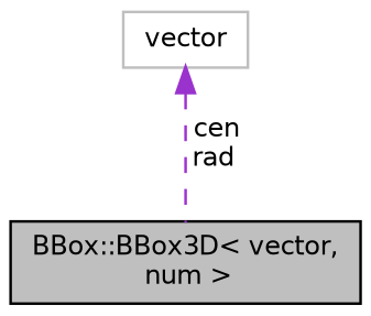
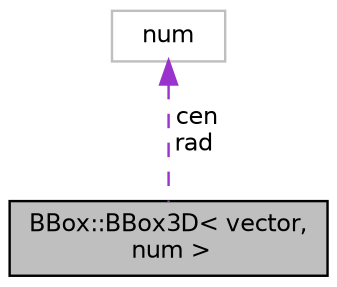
  digraph {
    node [fontname=Helvetica fontsize=10 shape=record style=filled]
    n1 [color=black fillcolor=grey75 fontcolor=black height=0.2 label="BBox::BBox3D\< vector,\l num \>" width=0.4]
-   n2 [color=grey75 fillcolor=white height=0.2 label=vector width=0.4]
+   n2 [color=grey75 fillcolor=white height=0.2 label=num width=0.4]
    n2 -> n1 [color=darkorchid3 dir=back fontname=Helvetica fontsize=10 label=" cen\nrad" labelfontname=Helvetica labelfontsize=10 style=dashed]
  }
